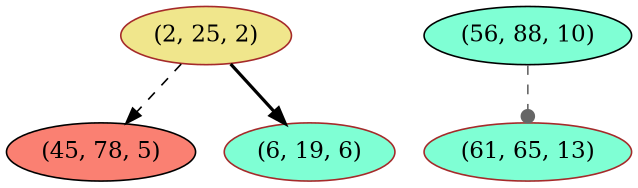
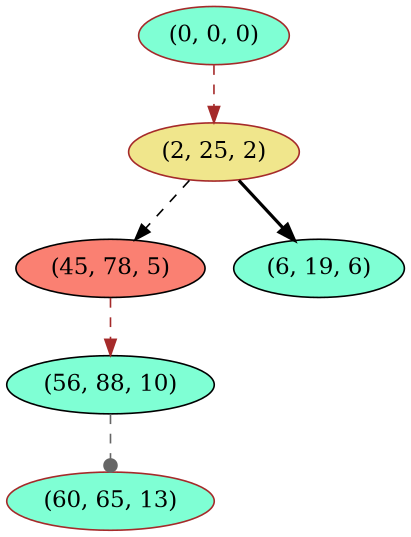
  digraph {
    node [color=brown fillcolor=aquamarine style=filled]
    edge [arrowhead=normal color=black style=dashed]
    "(2, 25, 2)" [fillcolor=khaki]
+   "(0, 0, 0)"
    "(45, 78, 5)" [color=black fillcolor=salmon]
-   "(6, 19, 6)"
+   "(6, 19, 6)" [color=black]
    n5 [color=black label="(56, 88, 10)"]
-   "(60, 65, 13)" [label="(61, 65, 13)"]
+   "(60, 65, 13)"
    "(2, 25, 2)" -> "(45, 78, 5)"
    "(2, 25, 2)" -> "(6, 19, 6)" [style=bold]
+   "(0, 0, 0)" -> "(2, 25, 2)" [color=brown]
+   "(45, 78, 5)" -> n5 [color=brown]
    n5 -> "(60, 65, 13)" [arrowhead=dot color=gray40]
  }
